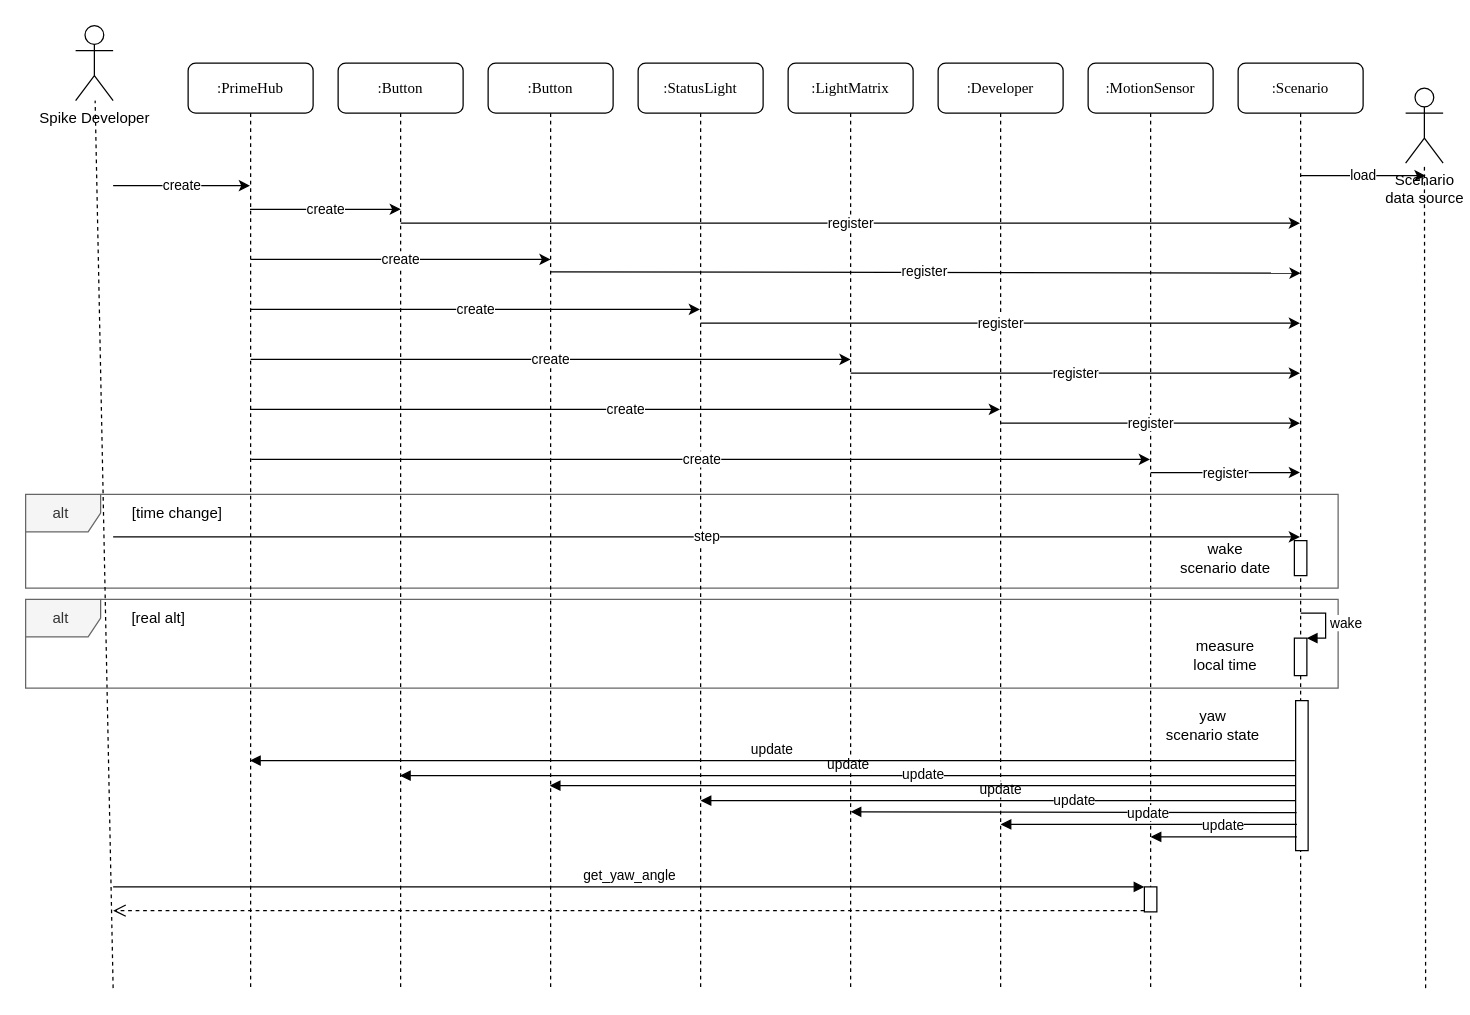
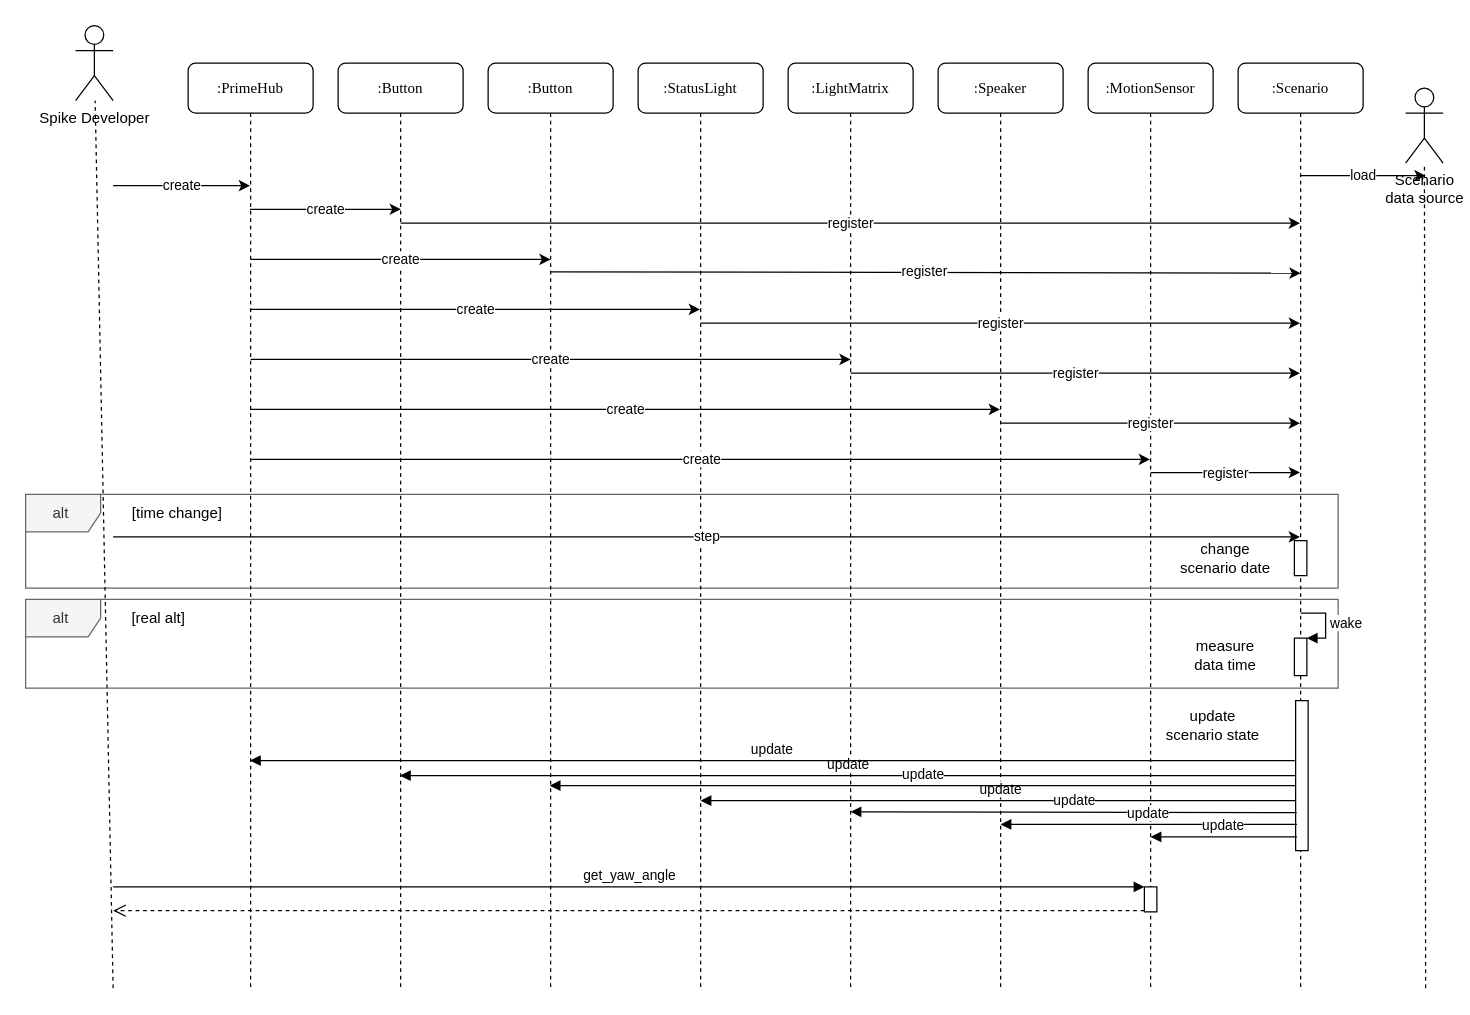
  <mxCell id="0" />
  <mxCell id="1" parent="0" />
  <mxCell id="2" value=":MotionSensor" style="shape=umlLifeline;perimeter=lifelinePerimeter;whiteSpace=wrap;html=1;container=1;collapsible=0;recursiveResize=0;outlineConnect=0;rounded=1;shadow=0;comic=0;labelBackgroundColor=none;strokeWidth=1;fontFamily=Verdana;fontSize=12;align=center;" parent="1" vertex="1"><mxGeometry x="870" y="50" width="100" height="740" as="geometry" /></mxCell>
  <mxCell id="3" value="register" style="endArrow=classic;html=1;rounded=0;" parent="2" edge="1"><mxGeometry width="50" height="50" relative="1" as="geometry"><mxPoint x="-190" y="248" as="sourcePoint" /><mxPoint x="169.5" y="248" as="targetPoint" /></mxGeometry></mxCell>
  <mxCell id="4" value="register" style="endArrow=classic;html=1;rounded=0;" parent="2" edge="1"><mxGeometry width="50" height="50" relative="1" as="geometry"><mxPoint x="-70" y="288" as="sourcePoint" /><mxPoint x="169.5" y="288" as="targetPoint" /></mxGeometry></mxCell>
  <mxCell id="5" value="alt&amp;nbsp;" style="shape=umlFrame;whiteSpace=wrap;html=1;fillColor=#f5f5f5;fontColor=#333333;strokeColor=#666666;" parent="1" vertex="1"><mxGeometry x="20" y="395" width="1050" height="75" as="geometry" /></mxCell>
  <mxCell id="6" value=":Button" style="shape=umlLifeline;perimeter=lifelinePerimeter;whiteSpace=wrap;html=1;container=1;collapsible=0;recursiveResize=0;outlineConnect=0;rounded=1;shadow=0;comic=0;labelBackgroundColor=none;strokeWidth=1;fontFamily=Verdana;fontSize=12;align=center;" parent="1" vertex="1"><mxGeometry x="270" y="50" width="100" height="740" as="geometry" /></mxCell>
  <mxCell id="7" value="create" style="endArrow=classic;html=1;rounded=0;" parent="6" edge="1"><mxGeometry width="50" height="50" relative="1" as="geometry"><mxPoint x="-70" y="157" as="sourcePoint" /><mxPoint x="170" y="157" as="targetPoint" /></mxGeometry></mxCell>
  <mxCell id="8" value=":Button" style="shape=umlLifeline;perimeter=lifelinePerimeter;whiteSpace=wrap;html=1;container=1;collapsible=0;recursiveResize=0;outlineConnect=0;rounded=1;shadow=0;comic=0;labelBackgroundColor=none;strokeWidth=1;fontFamily=Verdana;fontSize=12;align=center;" parent="1" vertex="1"><mxGeometry x="390" y="50" width="100" height="740" as="geometry" /></mxCell>
  <mxCell id="9" value=":StatusLight" style="shape=umlLifeline;perimeter=lifelinePerimeter;whiteSpace=wrap;html=1;container=1;collapsible=0;recursiveResize=0;outlineConnect=0;rounded=1;shadow=0;comic=0;labelBackgroundColor=none;strokeWidth=1;fontFamily=Verdana;fontSize=12;align=center;" parent="1" vertex="1"><mxGeometry x="510" y="50" width="100" height="740" as="geometry" /></mxCell>
  <mxCell id="10" value="create" style="endArrow=classic;html=1;rounded=0;" parent="9" edge="1"><mxGeometry width="50" height="50" relative="1" as="geometry"><mxPoint x="-310" y="237" as="sourcePoint" /><mxPoint x="170" y="237" as="targetPoint" /></mxGeometry></mxCell>
  <mxCell id="11" value="create" style="endArrow=classic;html=1;rounded=0;" parent="9" edge="1"><mxGeometry width="50" height="50" relative="1" as="geometry"><mxPoint x="-310.5" y="277" as="sourcePoint" /><mxPoint x="289.5" y="277" as="targetPoint" /></mxGeometry></mxCell>
  <mxCell id="12" value="create" style="endArrow=classic;html=1;rounded=0;" parent="9" edge="1"><mxGeometry width="50" height="50" relative="1" as="geometry"><mxPoint x="-310.5" y="197" as="sourcePoint" /><mxPoint x="49.5" y="197" as="targetPoint" /></mxGeometry></mxCell>
  <mxCell id="13" value=":LightMatrix" style="shape=umlLifeline;perimeter=lifelinePerimeter;whiteSpace=wrap;html=1;container=1;collapsible=0;recursiveResize=0;outlineConnect=0;rounded=1;shadow=0;comic=0;labelBackgroundColor=none;strokeWidth=1;fontFamily=Verdana;fontSize=12;align=center;" parent="1" vertex="1"><mxGeometry x="630" y="50" width="100" height="740" as="geometry" /></mxCell>
- <mxCell id="14" value=":Developer" style="shape=umlLifeline;perimeter=lifelinePerimeter;whiteSpace=wrap;html=1;container=1;collapsible=0;recursiveResize=0;outlineConnect=0;rounded=1;shadow=0;comic=0;labelBackgroundColor=none;strokeWidth=1;fontFamily=Verdana;fontSize=12;align=center;" parent="1" vertex="1"><mxGeometry x="750" y="50" width="100" height="740" as="geometry" /></mxCell>
+ <mxCell id="14" value=":Speaker" style="shape=umlLifeline;perimeter=lifelinePerimeter;whiteSpace=wrap;html=1;container=1;collapsible=0;recursiveResize=0;outlineConnect=0;rounded=1;shadow=0;comic=0;labelBackgroundColor=none;strokeWidth=1;fontFamily=Verdana;fontSize=12;align=center;" parent="1" vertex="1"><mxGeometry x="750" y="50" width="100" height="740" as="geometry" /></mxCell>
  <mxCell id="15" value="update" style="html=1;verticalAlign=bottom;endArrow=block;rounded=0;" parent="14" source="26" edge="1"><mxGeometry width="80" relative="1" as="geometry"><mxPoint x="50.68" y="590" as="sourcePoint" /><mxPoint x="-190" y="590" as="targetPoint" /></mxGeometry></mxCell>
  <mxCell id="16" value="" style="html=1;points=[];perimeter=orthogonalPerimeter;" parent="14" vertex="1"><mxGeometry x="165" y="659" width="10" height="20" as="geometry" /></mxCell>
  <mxCell id="17" value="get_yaw_angle" style="html=1;verticalAlign=bottom;endArrow=block;entryX=0;entryY=0;rounded=0;" parent="14" target="16" edge="1"><mxGeometry relative="1" as="geometry"><mxPoint x="-660" y="659" as="sourcePoint" /></mxGeometry></mxCell>
  <mxCell id="18" value="" style="html=1;verticalAlign=bottom;endArrow=open;dashed=1;endSize=8;exitX=0;exitY=0.95;rounded=0;" parent="14" source="16" edge="1"><mxGeometry relative="1" as="geometry"><mxPoint x="-660" y="678" as="targetPoint" /></mxGeometry></mxCell>
  <mxCell id="19" value=":PrimeHub" style="shape=umlLifeline;perimeter=lifelinePerimeter;whiteSpace=wrap;html=1;container=1;collapsible=0;recursiveResize=0;outlineConnect=0;rounded=1;shadow=0;comic=0;labelBackgroundColor=none;strokeWidth=1;fontFamily=Verdana;fontSize=12;align=center;" parent="1" vertex="1"><mxGeometry x="150" y="50" width="100" height="740" as="geometry" /></mxCell>
  <mxCell id="20" value="step" style="endArrow=classic;html=1;rounded=0;" parent="19" target="26" edge="1"><mxGeometry width="50" height="50" relative="1" as="geometry"><mxPoint x="-60" y="379" as="sourcePoint" /><mxPoint x="882.2" y="379" as="targetPoint" /></mxGeometry></mxCell>
  <mxCell id="21" value="Spike Developer" style="shape=umlActor;verticalLabelPosition=bottom;verticalAlign=top;html=1;outlineConnect=0;" parent="1" vertex="1"><mxGeometry x="60" y="20" width="30" height="60" as="geometry" /></mxCell>
  <mxCell id="22" value="" style="endArrow=none;dashed=1;html=1;rounded=0;" parent="1" target="21" edge="1"><mxGeometry width="50" height="50" relative="1" as="geometry"><mxPoint x="90" y="790" as="sourcePoint" /><mxPoint x="170" y="310" as="targetPoint" /></mxGeometry></mxCell>
  <mxCell id="23" value="create" style="endArrow=classic;html=1;rounded=0;" parent="1" edge="1"><mxGeometry width="50" height="50" relative="1" as="geometry"><mxPoint x="90" y="148" as="sourcePoint" /><mxPoint x="199.5" y="148" as="targetPoint" /></mxGeometry></mxCell>
  <mxCell id="24" value="create" style="endArrow=classic;html=1;rounded=0;entryX=0.502;entryY=0.105;entryDx=0;entryDy=0;entryPerimeter=0;" parent="1" edge="1"><mxGeometry width="50" height="50" relative="1" as="geometry"><mxPoint x="199.5" y="166.9" as="sourcePoint" /><mxPoint x="320.2" y="166.9" as="targetPoint" /></mxGeometry></mxCell>
  <mxCell id="25" value="create" style="endArrow=classic;html=1;rounded=0;" parent="1" edge="1"><mxGeometry width="50" height="50" relative="1" as="geometry"><mxPoint x="200.5" y="367" as="sourcePoint" /><mxPoint x="919.5" y="367" as="targetPoint" /></mxGeometry></mxCell>
  <mxCell id="26" value=":Scenario" style="shape=umlLifeline;perimeter=lifelinePerimeter;whiteSpace=wrap;html=1;container=1;collapsible=0;recursiveResize=0;outlineConnect=0;rounded=1;shadow=0;comic=0;labelBackgroundColor=none;strokeWidth=1;fontFamily=Verdana;fontSize=12;align=center;" parent="1" vertex="1"><mxGeometry x="990" y="50" width="100" height="740" as="geometry" /></mxCell>
  <mxCell id="27" value="register" style="endArrow=classic;html=1;rounded=0;" parent="26" edge="1"><mxGeometry width="50" height="50" relative="1" as="geometry"><mxPoint x="-430" y="208" as="sourcePoint" /><mxPoint x="49.5" y="208" as="targetPoint" /></mxGeometry></mxCell>
  <mxCell id="28" value="" style="html=1;points=[];perimeter=orthogonalPerimeter;" parent="26" vertex="1"><mxGeometry x="45" y="382" width="10" height="28" as="geometry" /></mxCell>
  <mxCell id="29" value="" style="html=1;points=[];perimeter=orthogonalPerimeter;" parent="26" vertex="1"><mxGeometry x="46" y="510" width="10" height="120" as="geometry" /></mxCell>
- <mxCell id="30" value="yaw &lt;br&gt;scenario state" style="text;html=1;strokeColor=none;fillColor=none;align=center;verticalAlign=middle;whiteSpace=wrap;rounded=0;" parent="26" vertex="1"><mxGeometry x="-70" y="515" width="100" height="30" as="geometry" /></mxCell>
+ <mxCell id="30" value="update &lt;br&gt;scenario state" style="text;html=1;strokeColor=none;fillColor=none;align=center;verticalAlign=middle;whiteSpace=wrap;rounded=0;" parent="26" vertex="1"><mxGeometry x="-70" y="515" width="100" height="30" as="geometry" /></mxCell>
  <mxCell id="31" value="register" style="endArrow=classic;html=1;rounded=0;" parent="1" edge="1"><mxGeometry width="50" height="50" relative="1" as="geometry"><mxPoint x="320" y="178" as="sourcePoint" /><mxPoint x="1039.5" y="178" as="targetPoint" /></mxGeometry></mxCell>
  <mxCell id="32" value="register" style="endArrow=classic;html=1;rounded=0;" parent="1" edge="1"><mxGeometry width="50" height="50" relative="1" as="geometry"><mxPoint x="439.5" y="217" as="sourcePoint" /><mxPoint x="1040" y="218" as="targetPoint" /></mxGeometry></mxCell>
  <mxCell id="33" value="register" style="endArrow=classic;html=1;rounded=0;" parent="1" edge="1"><mxGeometry width="50" height="50" relative="1" as="geometry"><mxPoint x="920" y="377.5" as="sourcePoint" /><mxPoint x="1039.5" y="377.5" as="targetPoint" /></mxGeometry></mxCell>
  <mxCell id="34" value="Scenario&lt;br&gt;data source" style="shape=umlActor;verticalLabelPosition=bottom;verticalAlign=top;html=1;outlineConnect=0;" parent="1" vertex="1"><mxGeometry x="1124" y="70" width="30" height="60" as="geometry" /></mxCell>
  <mxCell id="35" value="" style="endArrow=none;dashed=1;html=1;rounded=0;" parent="1" target="34" edge="1"><mxGeometry width="50" height="50" relative="1" as="geometry"><mxPoint x="1140" y="790" as="sourcePoint" /><mxPoint x="1120" y="260" as="targetPoint" /></mxGeometry></mxCell>
  <mxCell id="36" value="load" style="endArrow=classic;html=1;rounded=0;" parent="1" source="26" edge="1"><mxGeometry width="50" height="50" relative="1" as="geometry"><mxPoint x="600" y="320" as="sourcePoint" /><mxPoint x="1140" y="140" as="targetPoint" /></mxGeometry></mxCell>
  <mxCell id="37" value="[time change]" style="text;html=1;strokeColor=none;fillColor=none;align=center;verticalAlign=middle;whiteSpace=wrap;rounded=0;" parent="1" vertex="1"><mxGeometry x="75" y="395" width="133" height="30" as="geometry" /></mxCell>
- <mxCell id="38" value="wake &lt;br&gt;scenario date" style="text;html=1;strokeColor=none;fillColor=none;align=center;verticalAlign=middle;whiteSpace=wrap;rounded=0;" parent="1" vertex="1"><mxGeometry x="920" y="431" width="120" height="30" as="geometry" /></mxCell>
+ <mxCell id="38" value="change &lt;br&gt;scenario date" style="text;html=1;strokeColor=none;fillColor=none;align=center;verticalAlign=middle;whiteSpace=wrap;rounded=0;" parent="1" vertex="1"><mxGeometry x="920" y="431" width="120" height="30" as="geometry" /></mxCell>
  <mxCell id="39" value="alt&amp;nbsp;" style="shape=umlFrame;whiteSpace=wrap;html=1;fillColor=#f5f5f5;fontColor=#333333;strokeColor=#666666;" parent="1" vertex="1"><mxGeometry x="20" y="479" width="1050" height="71" as="geometry" /></mxCell>
  <mxCell id="40" value="[real alt]" style="text;html=1;strokeColor=none;fillColor=none;align=center;verticalAlign=middle;whiteSpace=wrap;rounded=0;" parent="1" vertex="1"><mxGeometry x="60" y="479" width="133" height="30" as="geometry" /></mxCell>
  <mxCell id="41" value="" style="html=1;points=[];perimeter=orthogonalPerimeter;" parent="1" vertex="1"><mxGeometry x="1035" y="510" width="10" height="30" as="geometry" /></mxCell>
  <mxCell id="42" value="wake" style="edgeStyle=orthogonalEdgeStyle;html=1;align=left;spacingLeft=2;endArrow=block;rounded=0;entryX=1;entryY=0;" parent="1" target="41" edge="1"><mxGeometry relative="1" as="geometry"><mxPoint x="1040" y="490" as="sourcePoint" /><Array as="points"><mxPoint x="1060" y="490" /><mxPoint x="1060" y="510" /></Array></mxGeometry></mxCell>
- <mxCell id="43" value="measure &lt;br&gt;local time" style="text;html=1;strokeColor=none;fillColor=none;align=center;verticalAlign=middle;whiteSpace=wrap;rounded=0;" parent="1" vertex="1"><mxGeometry x="920" y="509" width="120" height="30" as="geometry" /></mxCell>
+ <mxCell id="43" value="measure &lt;br&gt;data time" style="text;html=1;strokeColor=none;fillColor=none;align=center;verticalAlign=middle;whiteSpace=wrap;rounded=0;" parent="1" vertex="1"><mxGeometry x="920" y="509" width="120" height="30" as="geometry" /></mxCell>
  <mxCell id="44" value="update" style="html=1;verticalAlign=bottom;endArrow=block;rounded=0;" parent="1" target="6" edge="1"><mxGeometry width="80" relative="1" as="geometry"><mxPoint x="1036" y="620" as="sourcePoint" /><mxPoint x="809.324" y="620" as="targetPoint" /></mxGeometry></mxCell>
  <mxCell id="45" value="update" style="html=1;verticalAlign=bottom;endArrow=block;rounded=0;" parent="1" edge="1"><mxGeometry width="80" relative="1" as="geometry"><mxPoint x="1036" y="628" as="sourcePoint" /><mxPoint x="439.324" y="628" as="targetPoint" /></mxGeometry></mxCell>
  <mxCell id="46" value="update" style="html=1;verticalAlign=bottom;endArrow=block;rounded=0;exitX=-0.065;exitY=0.364;exitDx=0;exitDy=0;exitPerimeter=0;" parent="1" target="19" edge="1"><mxGeometry width="80" relative="1" as="geometry"><mxPoint x="1035.35" y="607.96" as="sourcePoint" /><mxPoint x="799.324" y="607.96" as="targetPoint" /></mxGeometry></mxCell>
  <mxCell id="47" value="update" style="html=1;verticalAlign=bottom;endArrow=block;rounded=0;exitX=0.076;exitY=0.647;exitDx=0;exitDy=0;exitPerimeter=0;" parent="1" edge="1"><mxGeometry width="80" relative="1" as="geometry"><mxPoint x="1036.76" y="649.58" as="sourcePoint" /><mxPoint x="680" y="649" as="targetPoint" /></mxGeometry></mxCell>
  <mxCell id="48" value="update" style="html=1;verticalAlign=bottom;endArrow=block;rounded=0;" parent="1" edge="1"><mxGeometry width="80" relative="1" as="geometry"><mxPoint x="1037" y="659" as="sourcePoint" /><mxPoint x="800" y="659" as="targetPoint" /></mxGeometry></mxCell>
  <mxCell id="49" value="update" style="html=1;verticalAlign=bottom;endArrow=block;rounded=0;" parent="1" edge="1"><mxGeometry width="80" relative="1" as="geometry"><mxPoint x="1037" y="669" as="sourcePoint" /><mxPoint x="920" y="669" as="targetPoint" /></mxGeometry></mxCell>
